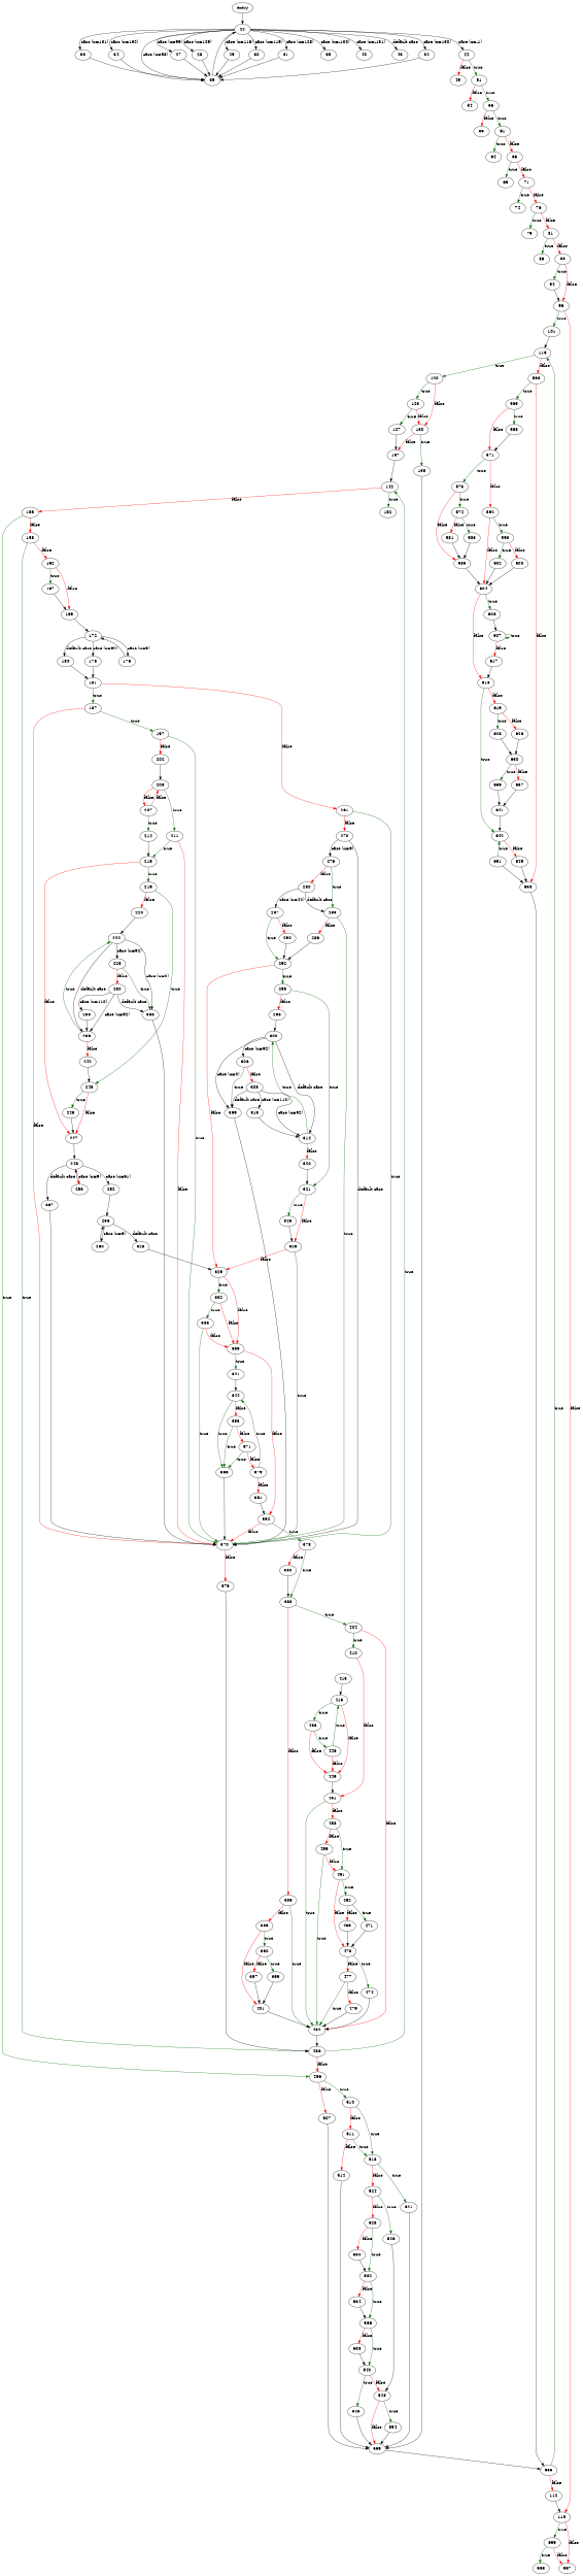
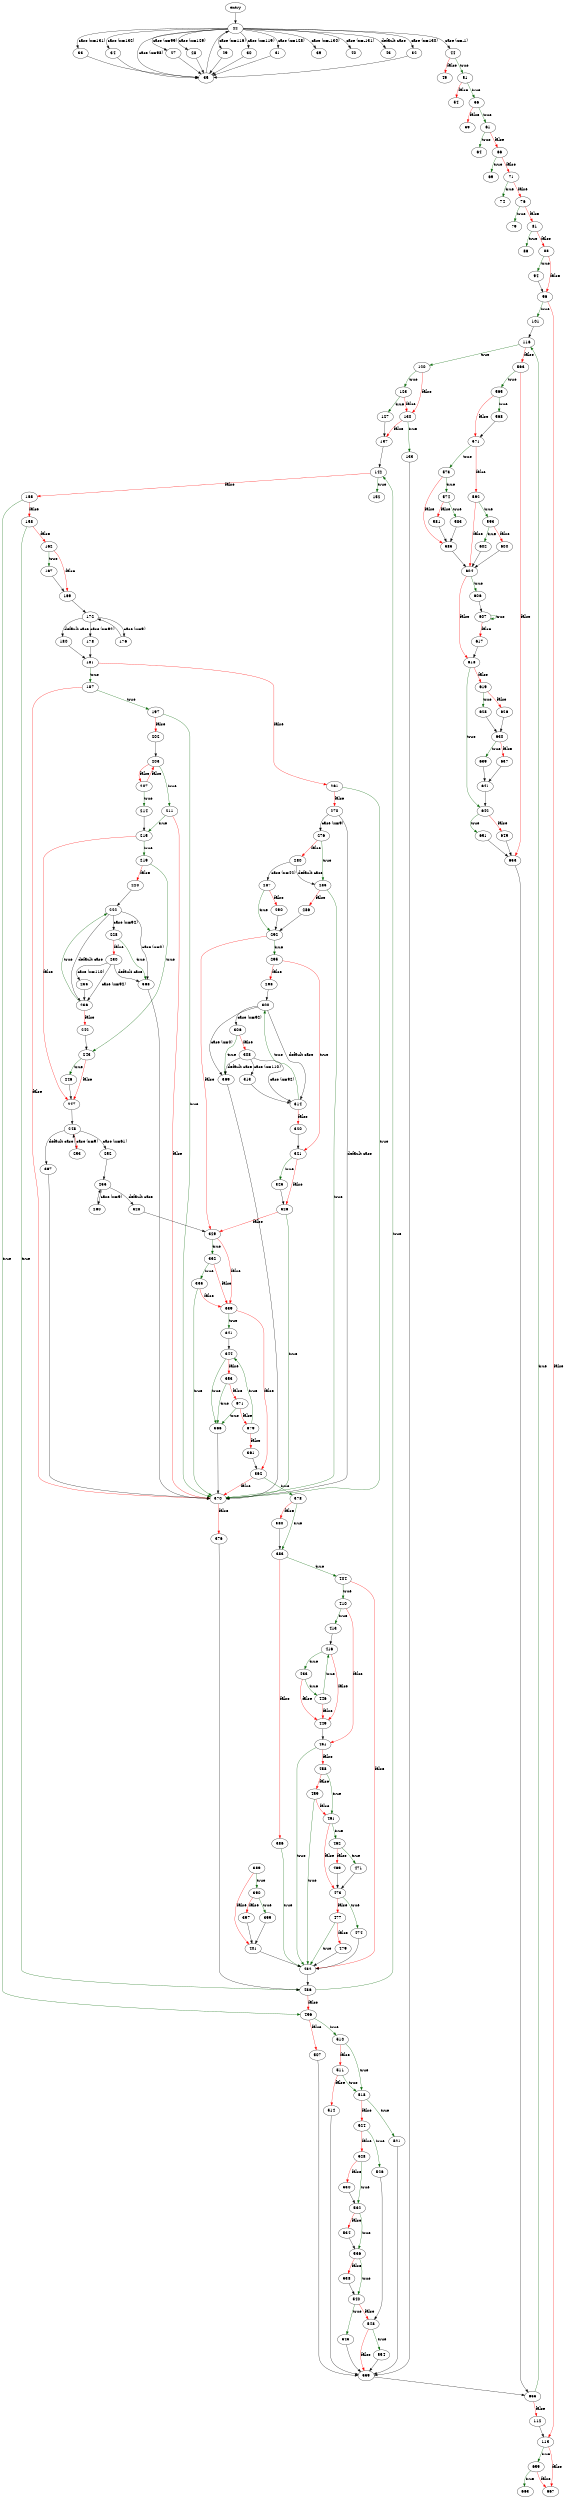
  digraph {
    n1 [label=entry]
    22
    27
    28
    29
    30
    31
    32
    33
    34
    35
    39
    40
    43
    44
    49
    51
    54
    56
    59
    61
    64
    66
    69
    71
    74
    76
    79
    81
    86
    88
    94
    96
    101
    113
    116
    659
    667
    120
    563
    112
    663
    123
    130
    565
    653
    127
    137
    133
    142
    559
    655
    152
    155
    158
    496
    162
    486
    507
    510
    167
    169
    172
    176
    178
    180
    181
    187
    261
    197
    370
    270
    202
    376
    203
    207
    211
    214
    215
    219
    247
    220
    243
    248
    222
    246
    228
    236
    368
    230
    242
    235
    252
    253
    367
    255
    260
    328
    329
    276
    280
    283
    287
    286
    292
    290
    295
    298
    321
    332
    339
    300
    325
    326
    306
    314
    369
    308
    320
    313
    335
    341
    362
    344
    378
    353
    366
    671
    679
    361
    380
    383
    386
    404
    389
    482
    410
    390
    401
    397
    399
    413
    451
    416
    458
    433
    449
    446
    459
    461
    462
    473
    469
    471
    474
    477
    479
    511
    518
    514
    521
    524
    526
    528
    548
    530
    532
    554
    534
    536
    538
    540
    545
    568
    571
    573
    592
    574
    585
    604
    593
    581
    583
    606
    618
    600
    602
    607
    619
    642
    617
    626
    628
    649
    651
    630
    637
    639
    641
    n1 -> 22
    22 -> 27 [label="case (x=99)"]
    22 -> 28 [label="case (x=129)"]
    22 -> 29 [label="case (x=116)"]
    22 -> 30 [label="case (x=119)"]
    22 -> 31 [label="case (x=128)"]
    22 -> 32 [label="case (x=130)"]
    22 -> 33 [label="case (x=131)"]
    22 -> 34 [label="case (x=132)"]
    22 -> 35 [label="case (x=98)"]
    22 -> 39 [label="case (x=-130)"]
    22 -> 40 [label="case (x=-131)"]
    22 -> 43 [label="default case"]
    22 -> 44 [label="case (x=-1)"]
    27 -> 35
    28 -> 35
    29 -> 35
    30 -> 35
    31 -> 35
    32 -> 35
    33 -> 35
    34 -> 35
    35 -> 22
    44 -> 49 [color=red label=false]
    44 -> 51 [color=darkgreen label=true]
    51 -> 54 [color=red label=false]
    51 -> 56 [color=darkgreen label=true]
    56 -> 59 [color=red label=false]
    56 -> 61 [color=darkgreen label=true]
    61 -> 64 [color=darkgreen label=true]
    61 -> 66 [color=red label=false]
    66 -> 69 [color=darkgreen label=true]
    66 -> 71 [color=red label=false]
    71 -> 74 [color=darkgreen label=true]
    71 -> 76 [color=red label=false]
    76 -> 79 [color=darkgreen label=true]
    76 -> 81 [color=red label=false]
    81 -> 86 [color=darkgreen label=true]
    81 -> 88 [color=red label=false]
    88 -> 94 [color=darkgreen label=true]
    88 -> 96 [color=red label=false]
    94 -> 96
    96 -> 101 [color=darkgreen label=true]
    96 -> 113 [color=red label=false]
    101 -> 116
    113 -> 659 [color=darkgreen label=true]
    113 -> 667 [color=red label=false]
    116 -> 120 [color=darkgreen label=true]
    116 -> 563 [color=red label=false]
    659 -> 667 [color=red label=false]
    659 -> 663 [color=darkgreen label=true]
    120 -> 123 [color=darkgreen label=true]
    120 -> 130 [color=red label=false]
    563 -> 565 [color=darkgreen label=true]
    563 -> 653 [color=red label=false]
    112 -> 113
    123 -> 130 [color=red label=false]
    123 -> 127 [color=darkgreen label=true]
    130 -> 137 [color=red label=false]
    130 -> 133 [color=darkgreen label=true]
    565 -> 568 [color=darkgreen label=true]
    565 -> 571 [color=red label=false]
    653 -> 655
    127 -> 137
    137 -> 142
    133 -> 559
    142 -> 152 [color=darkgreen label=true]
    142 -> 155 [color=red label=false]
    559 -> 655
    655 -> 116 [color=darkgreen label=true]
    655 -> 112 [color=red label=false]
    155 -> 158 [color=red label=false]
    155 -> 496 [color=darkgreen label=true]
    158 -> 162 [color=red label=false]
    158 -> 486 [color=darkgreen label=true]
    496 -> 507 [color=red label=false]
    496 -> 510 [color=darkgreen label=true]
    162 -> 167 [color=darkgreen label=true]
    162 -> 169 [color=red label=false]
    486 -> 142 [color=darkgreen label=true]
    486 -> 496 [color=red label=false]
    507 -> 559
    510 -> 511 [color=red label=false]
    510 -> 518 [color=darkgreen label=true]
    167 -> 169
    169 -> 172
    172 -> 176 [label="case (x=9)"]
    172 -> 178 [label="case (x=92)"]
    172 -> 180 [label="default case"]
    176 -> 172
    178 -> 181
    180 -> 181
    181 -> 187 [color=darkgreen label=true]
    181 -> 261 [color=red label=false]
    187 -> 197 [color=darkgreen label=true]
    187 -> 370 [color=red label=false]
    261 -> 370 [color=darkgreen label=true]
    261 -> 270 [color=red label=false]
    197 -> 370 [color=darkgreen label=true]
    197 -> 202 [color=red label=false]
    370 -> 376 [color=red label=false]
    270 -> 370 [label="default case"]
    270 -> 276 [label="case (x=9)"]
    202 -> 203
    376 -> 486
    203 -> 207 [color=red label=false]
    203 -> 211 [color=darkgreen label=true]
    207 -> 203 [color=red label=false]
    207 -> 214 [color=darkgreen label=true]
    211 -> 370 [color=red label=false]
    211 -> 215 [color=darkgreen label=true]
    214 -> 215
    215 -> 219 [color=darkgreen label=true]
    215 -> 247 [color=red label=false]
    219 -> 220 [color=red label=false]
    219 -> 243 [color=darkgreen label=true]
    247 -> 248
    220 -> 222
    243 -> 247 [color=red label=false]
    243 -> 246 [color=darkgreen label=true]
    248 -> 252 [label="case (x=61)"]
    248 -> 253 [color=red label="case (x=9)"]
    248 -> 367 [label="default case"]
    222 -> 228 [label="case (x=92)"]
    222 -> 236 [label="default case"]
    222 -> 368 [label="case (x=0)"]
    246 -> 247
    228 -> 368 [color=darkgreen label=true]
    228 -> 230 [color=red label=false]
    236 -> 222 [color=darkgreen label=true]
    236 -> 242 [color=red label=false]
    368 -> 370
    230 -> 236 [label="case (x=92)"]
    230 -> 368 [label="default case"]
    230 -> 235 [label="case (x=110)"]
    242 -> 243
    235 -> 236
    252 -> 255
    253 -> 248
    367 -> 370
    255 -> 260 [label="case (x=9)"]
    255 -> 328 [label="default case"]
    260 -> 255
    328 -> 329
    329 -> 332 [color=darkgreen label=true]
    329 -> 339 [color=red label=false]
    276 -> 280 [color=red label=false]
    276 -> 283 [color=darkgreen label=true]
    280 -> 283 [label="default case"]
    280 -> 287 [label="case (x=42)"]
    283 -> 370 [color=darkgreen label=true]
    283 -> 286 [color=red label=false]
    287 -> 292 [color=darkgreen label=true]
    287 -> 290 [color=red label=false]
    286 -> 292
    292 -> 329 [color=red label=false]
    292 -> 295 [color=darkgreen label=true]
    290 -> 292
    295 -> 298 [color=red label=false]
-   295 -> 321 [color=darkgreen label=true]
+   295 -> 321 [color=red label=true]
    298 -> 300
    321 -> 325 [color=darkgreen label=true]
    321 -> 326 [color=red label=false]
    332 -> 339 [color=red label=false]
    332 -> 335 [color=darkgreen label=true]
    339 -> 341 [color=darkgreen label=true]
    339 -> 362 [color=red label=false]
    300 -> 306 [label="case (x=92)"]
    300 -> 314 [label="default case"]
    300 -> 369 [label="case (x=0)"]
    325 -> 326
    326 -> 370 [color=darkgreen label=true]
    326 -> 329 [color=red label=false]
    306 -> 369 [color=darkgreen label=true]
    306 -> 308 [color=red label=false]
    314 -> 300 [color=darkgreen label=true]
    314 -> 320 [color=red label=false]
    369 -> 370
    308 -> 314 [label="case (x=92)"]
    308 -> 369 [label="default case"]
    308 -> 313 [label="case (x=110)"]
    320 -> 321
    313 -> 314
    335 -> 370 [color=darkgreen label=true]
    335 -> 339 [color=red label=false]
    341 -> 344
    362 -> 370 [color=red label=false]
    362 -> 378 [color=darkgreen label=true]
    344 -> 353 [color=red label=false]
    344 -> 366 [color=darkgreen label=true]
    378 -> 380 [color=red label=false]
    378 -> 383 [color=darkgreen label=true]
    353 -> 366 [color=darkgreen label=true]
    353 -> 671 [color=red label=false]
    366 -> 370
    671 -> 366 [color=darkgreen label=true]
    671 -> 679 [color=red label=false]
    679 -> 344 [color=darkgreen label=true]
    679 -> 361 [color=red label=false]
    361 -> 362
    380 -> 383
    383 -> 386 [color=red label=false]
    383 -> 404 [color=darkgreen label=true]
-   386 -> 389 [color=red label=false]
    386 -> 482 [color=darkgreen label=true]
    404 -> 482 [color=red label=false]
    404 -> 410 [color=darkgreen label=true]
    389 -> 390 [color=darkgreen label=true]
    389 -> 401 [color=red label=false]
    482 -> 486
+   410 -> 413 [color=darkgreen label=true]
    410 -> 451 [color=red label=false]
    390 -> 397 [color=red label=false]
    390 -> 399 [color=darkgreen label=true]
    401 -> 482
    397 -> 401
    399 -> 401
    413 -> 416
    451 -> 482 [color=darkgreen label=true]
    451 -> 458 [color=red label=false]
    416 -> 433 [color=darkgreen label=true]
    416 -> 449 [color=red label=false]
    458 -> 459 [color=red label=false]
    458 -> 461 [color=darkgreen label=true]
    433 -> 449 [color=red label=false]
    433 -> 446 [color=darkgreen label=true]
    449 -> 451
    446 -> 416 [color=darkgreen label=true]
    446 -> 449 [color=red label=false]
    459 -> 482 [color=darkgreen label=true]
    459 -> 461 [color=red label=false]
    461 -> 462 [color=darkgreen label=true]
    461 -> 473 [color=red label=false]
    462 -> 469 [color=red label=false]
    462 -> 471 [color=darkgreen label=true]
    473 -> 474 [color=darkgreen label=true]
    473 -> 477 [color=red label=false]
    469 -> 473
    471 -> 473
    474 -> 482
    477 -> 482 [color=darkgreen label=true]
    477 -> 479 [color=red label=false]
    479 -> 482
    511 -> 518 [color=darkgreen label=true]
    511 -> 514 [color=red label=false]
    518 -> 521 [color=darkgreen label=true]
    518 -> 524 [color=red label=false]
    514 -> 559
    521 -> 559
    524 -> 526 [color=darkgreen label=true]
    524 -> 528 [color=red label=false]
    526 -> 548
    528 -> 530 [color=red label=false]
    528 -> 532 [color=darkgreen label=true]
    548 -> 559 [color=red label=false]
    548 -> 554 [color=darkgreen label=true]
    530 -> 532
    532 -> 534 [color=red label=false]
    532 -> 536 [color=darkgreen label=true]
    554 -> 559
    534 -> 536
    536 -> 538 [color=red label=false]
    536 -> 540 [color=darkgreen label=true]
    538 -> 540
    540 -> 548 [color=red label=false]
    540 -> 545 [color=darkgreen label=true]
    545 -> 559
    568 -> 571
    571 -> 573 [color=darkgreen label=true]
    571 -> 592 [color=red label=false]
    573 -> 574 [color=darkgreen label=true]
    573 -> 585 [color=red label=false]
    592 -> 604 [color=red label=false]
    592 -> 593 [color=darkgreen label=true]
    574 -> 581 [color=red label=false]
    574 -> 583 [color=darkgreen label=true]
    585 -> 604
    604 -> 606 [color=darkgreen label=true]
    604 -> 618 [color=red label=false]
    593 -> 600 [color=red label=false]
    593 -> 602 [color=darkgreen label=true]
    581 -> 585
    583 -> 585
    606 -> 607
    618 -> 619 [color=red label=false]
    618 -> 642 [color=darkgreen label=true]
    600 -> 604
    602 -> 604
    607 -> 607 [color=darkgreen label=true]
    607 -> 617 [color=red label=false]
    619 -> 626 [color=red label=false]
    619 -> 628 [color=darkgreen label=true]
    642 -> 649 [color=red label=false]
-   651 -> 642 [color=darkgreen label=true]
+   642 -> 651 [color=darkgreen label=true]
    617 -> 618
    626 -> 630
    628 -> 630
    649 -> 653
    651 -> 653
    630 -> 637 [color=red label=false]
    630 -> 639 [color=darkgreen label=true]
    637 -> 641
    639 -> 641
    641 -> 642
  }
